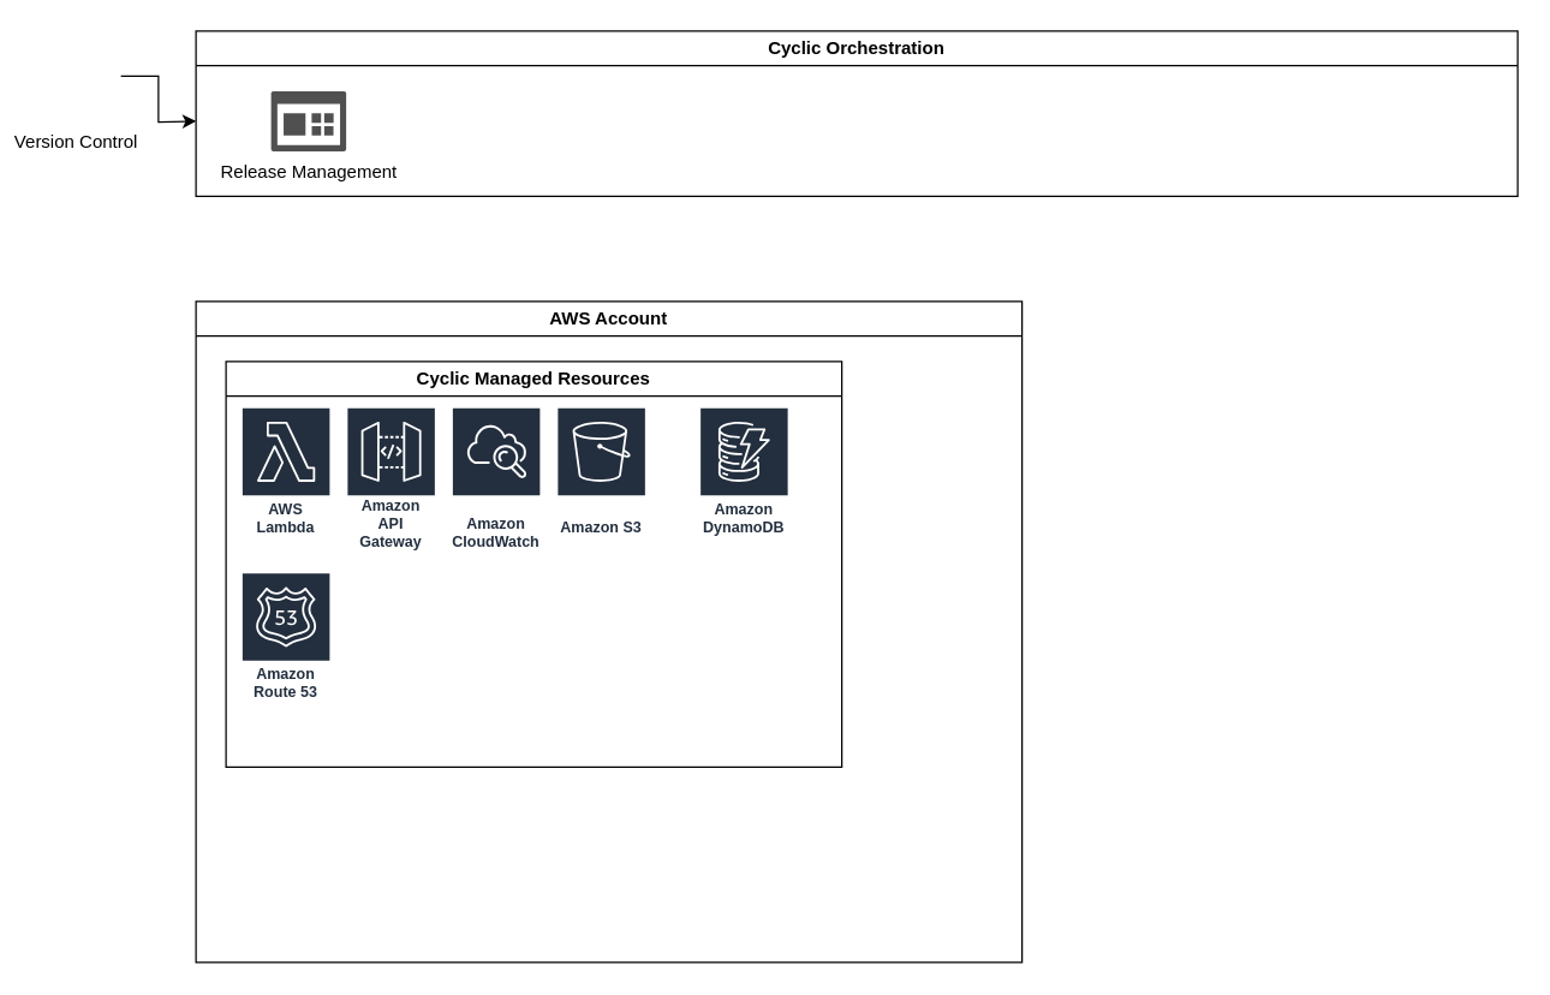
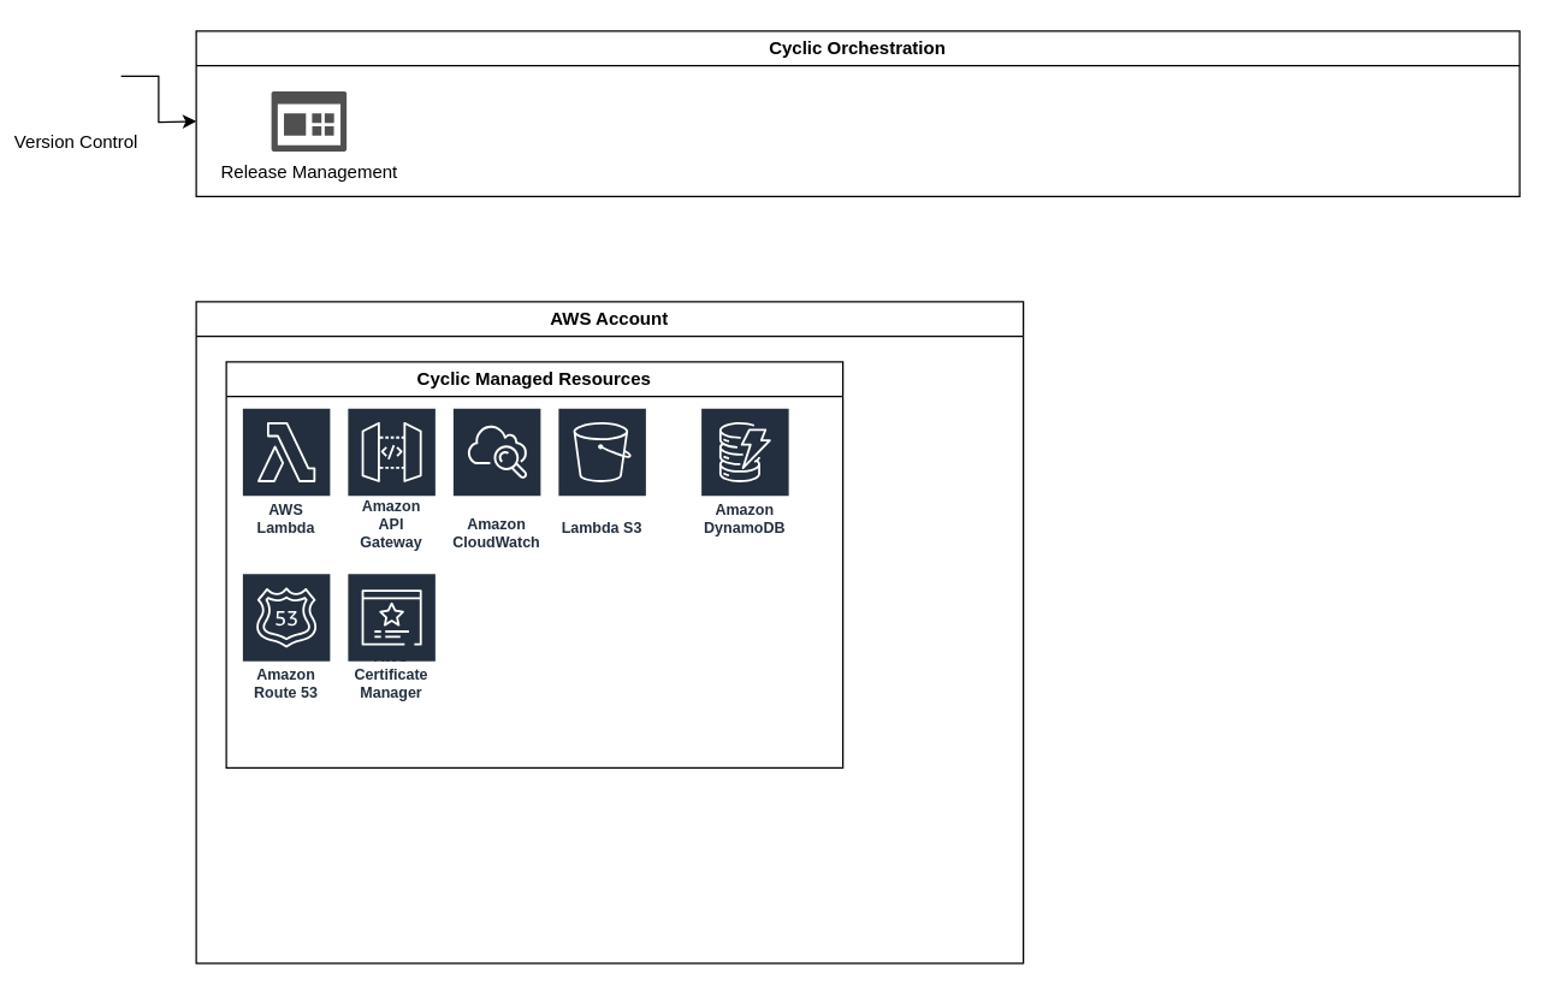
  <mxCell id="0" />
  <mxCell id="1" parent="0" />
  <mxCell id="2" style="edgeStyle=orthogonalEdgeStyle;rounded=0;orthogonalLoop=1;jettySize=auto;html=1;" edge="1" parent="1" source="3"><mxGeometry relative="1" as="geometry"><mxPoint x="130" y="80" as="targetPoint" /></mxGeometry></mxCell>
  <mxCell id="3" value="Version Control" style="shape=image;html=1;verticalAlign=top;verticalLabelPosition=bottom;labelBackgroundColor=#ffffff;imageAspect=0;aspect=fixed;image=https://cdn4.iconfinder.com/data/icons/miu-black-social-2/60/github-128.png" vertex="1" parent="1"><mxGeometry x="20" y="20" width="60" height="60" as="geometry" /></mxCell>
  <mxCell id="4" value="AWS Account" style="swimlane;whiteSpace=wrap;html=1;" vertex="1" parent="1"><mxGeometry x="130" y="200" width="550" height="440" as="geometry" /></mxCell>
  <mxCell id="5" value="Cyclic Managed Resources" style="swimlane;whiteSpace=wrap;html=1;" vertex="1" parent="4"><mxGeometry x="20" y="40" width="410" height="270" as="geometry" /></mxCell>
  <mxCell id="6" value="Amazon API Gateway" style="sketch=0;outlineConnect=0;fontColor=#232F3E;gradientColor=none;strokeColor=#ffffff;fillColor=#232F3E;dashed=0;verticalLabelPosition=middle;verticalAlign=bottom;align=center;html=1;whiteSpace=wrap;fontSize=10;fontStyle=1;spacing=3;shape=mxgraph.aws4.productIcon;prIcon=mxgraph.aws4.api_gateway;" vertex="1" parent="5"><mxGeometry x="80" y="30" width="60" height="100" as="geometry" /></mxCell>
  <mxCell id="7" value="Amazon CloudWatch" style="sketch=0;outlineConnect=0;fontColor=#232F3E;gradientColor=none;strokeColor=#ffffff;fillColor=#232F3E;dashed=0;verticalLabelPosition=middle;verticalAlign=bottom;align=center;html=1;whiteSpace=wrap;fontSize=10;fontStyle=1;spacing=3;shape=mxgraph.aws4.productIcon;prIcon=mxgraph.aws4.cloudwatch;" vertex="1" parent="5"><mxGeometry x="150" y="30" width="60" height="100" as="geometry" /></mxCell>
- <mxCell id="8" value="Amazon S3" style="sketch=0;outlineConnect=0;fontColor=#232F3E;gradientColor=none;strokeColor=#ffffff;fillColor=#232F3E;dashed=0;verticalLabelPosition=middle;verticalAlign=bottom;align=center;html=1;whiteSpace=wrap;fontSize=10;fontStyle=1;spacing=3;shape=mxgraph.aws4.productIcon;prIcon=mxgraph.aws4.s3;" vertex="1" parent="5"><mxGeometry x="220" y="30" width="60" height="90" as="geometry" /></mxCell>
+ <mxCell id="8" value="Lambda S3" style="sketch=0;outlineConnect=0;fontColor=#232F3E;gradientColor=none;strokeColor=#ffffff;fillColor=#232F3E;dashed=0;verticalLabelPosition=middle;verticalAlign=bottom;align=center;html=1;whiteSpace=wrap;fontSize=10;fontStyle=1;spacing=3;shape=mxgraph.aws4.productIcon;prIcon=mxgraph.aws4.s3;" vertex="1" parent="5"><mxGeometry x="220" y="30" width="60" height="90" as="geometry" /></mxCell>
  <mxCell id="9" value="Amazon DynamoDB" style="sketch=0;outlineConnect=0;fontColor=#232F3E;gradientColor=none;strokeColor=#ffffff;fillColor=#232F3E;dashed=0;verticalLabelPosition=middle;verticalAlign=bottom;align=center;html=1;whiteSpace=wrap;fontSize=10;fontStyle=1;spacing=3;shape=mxgraph.aws4.productIcon;prIcon=mxgraph.aws4.dynamodb;" vertex="1" parent="5"><mxGeometry x="315" y="30" width="60" height="90" as="geometry" /></mxCell>
  <mxCell id="10" value="AWS Lambda" style="sketch=0;outlineConnect=0;fontColor=#232F3E;gradientColor=none;strokeColor=#ffffff;fillColor=#232F3E;dashed=0;verticalLabelPosition=middle;verticalAlign=bottom;align=center;html=1;whiteSpace=wrap;fontSize=10;fontStyle=1;spacing=3;shape=mxgraph.aws4.productIcon;prIcon=mxgraph.aws4.lambda;" vertex="1" parent="5"><mxGeometry x="10" y="30" width="60" height="90" as="geometry" /></mxCell>
  <mxCell id="11" value="Amazon Route 53" style="sketch=0;outlineConnect=0;fontColor=#232F3E;gradientColor=none;strokeColor=#ffffff;fillColor=#232F3E;dashed=0;verticalLabelPosition=middle;verticalAlign=bottom;align=center;html=1;whiteSpace=wrap;fontSize=10;fontStyle=1;spacing=3;shape=mxgraph.aws4.productIcon;prIcon=mxgraph.aws4.route_53;" vertex="1" parent="5"><mxGeometry x="10" y="140" width="60" height="90" as="geometry" /></mxCell>
+ <mxCell id="12" value="AWS Certificate Manager" style="sketch=0;outlineConnect=0;fontColor=#232F3E;gradientColor=none;strokeColor=#ffffff;fillColor=#232F3E;dashed=0;verticalLabelPosition=middle;verticalAlign=bottom;align=center;html=1;whiteSpace=wrap;fontSize=10;fontStyle=1;spacing=3;shape=mxgraph.aws4.productIcon;prIcon=mxgraph.aws4.certificate_manager_3;" vertex="1" parent="5"><mxGeometry x="80" y="140" width="60" height="90" as="geometry" /></mxCell>
  <mxCell id="13" value="Cyclic Orchestration" style="swimlane;whiteSpace=wrap;html=1;" vertex="1" parent="1"><mxGeometry x="130" y="20" width="880" height="110" as="geometry" /></mxCell>
  <mxCell id="14" value="Release Management" style="sketch=0;pointerEvents=1;shadow=0;dashed=0;html=1;strokeColor=none;labelPosition=center;verticalLabelPosition=bottom;verticalAlign=top;align=center;fillColor=#505050;shape=mxgraph.mscae.intune.dashboard" vertex="1" parent="13"><mxGeometry x="50" y="40" width="50" height="40" as="geometry" /></mxCell>
